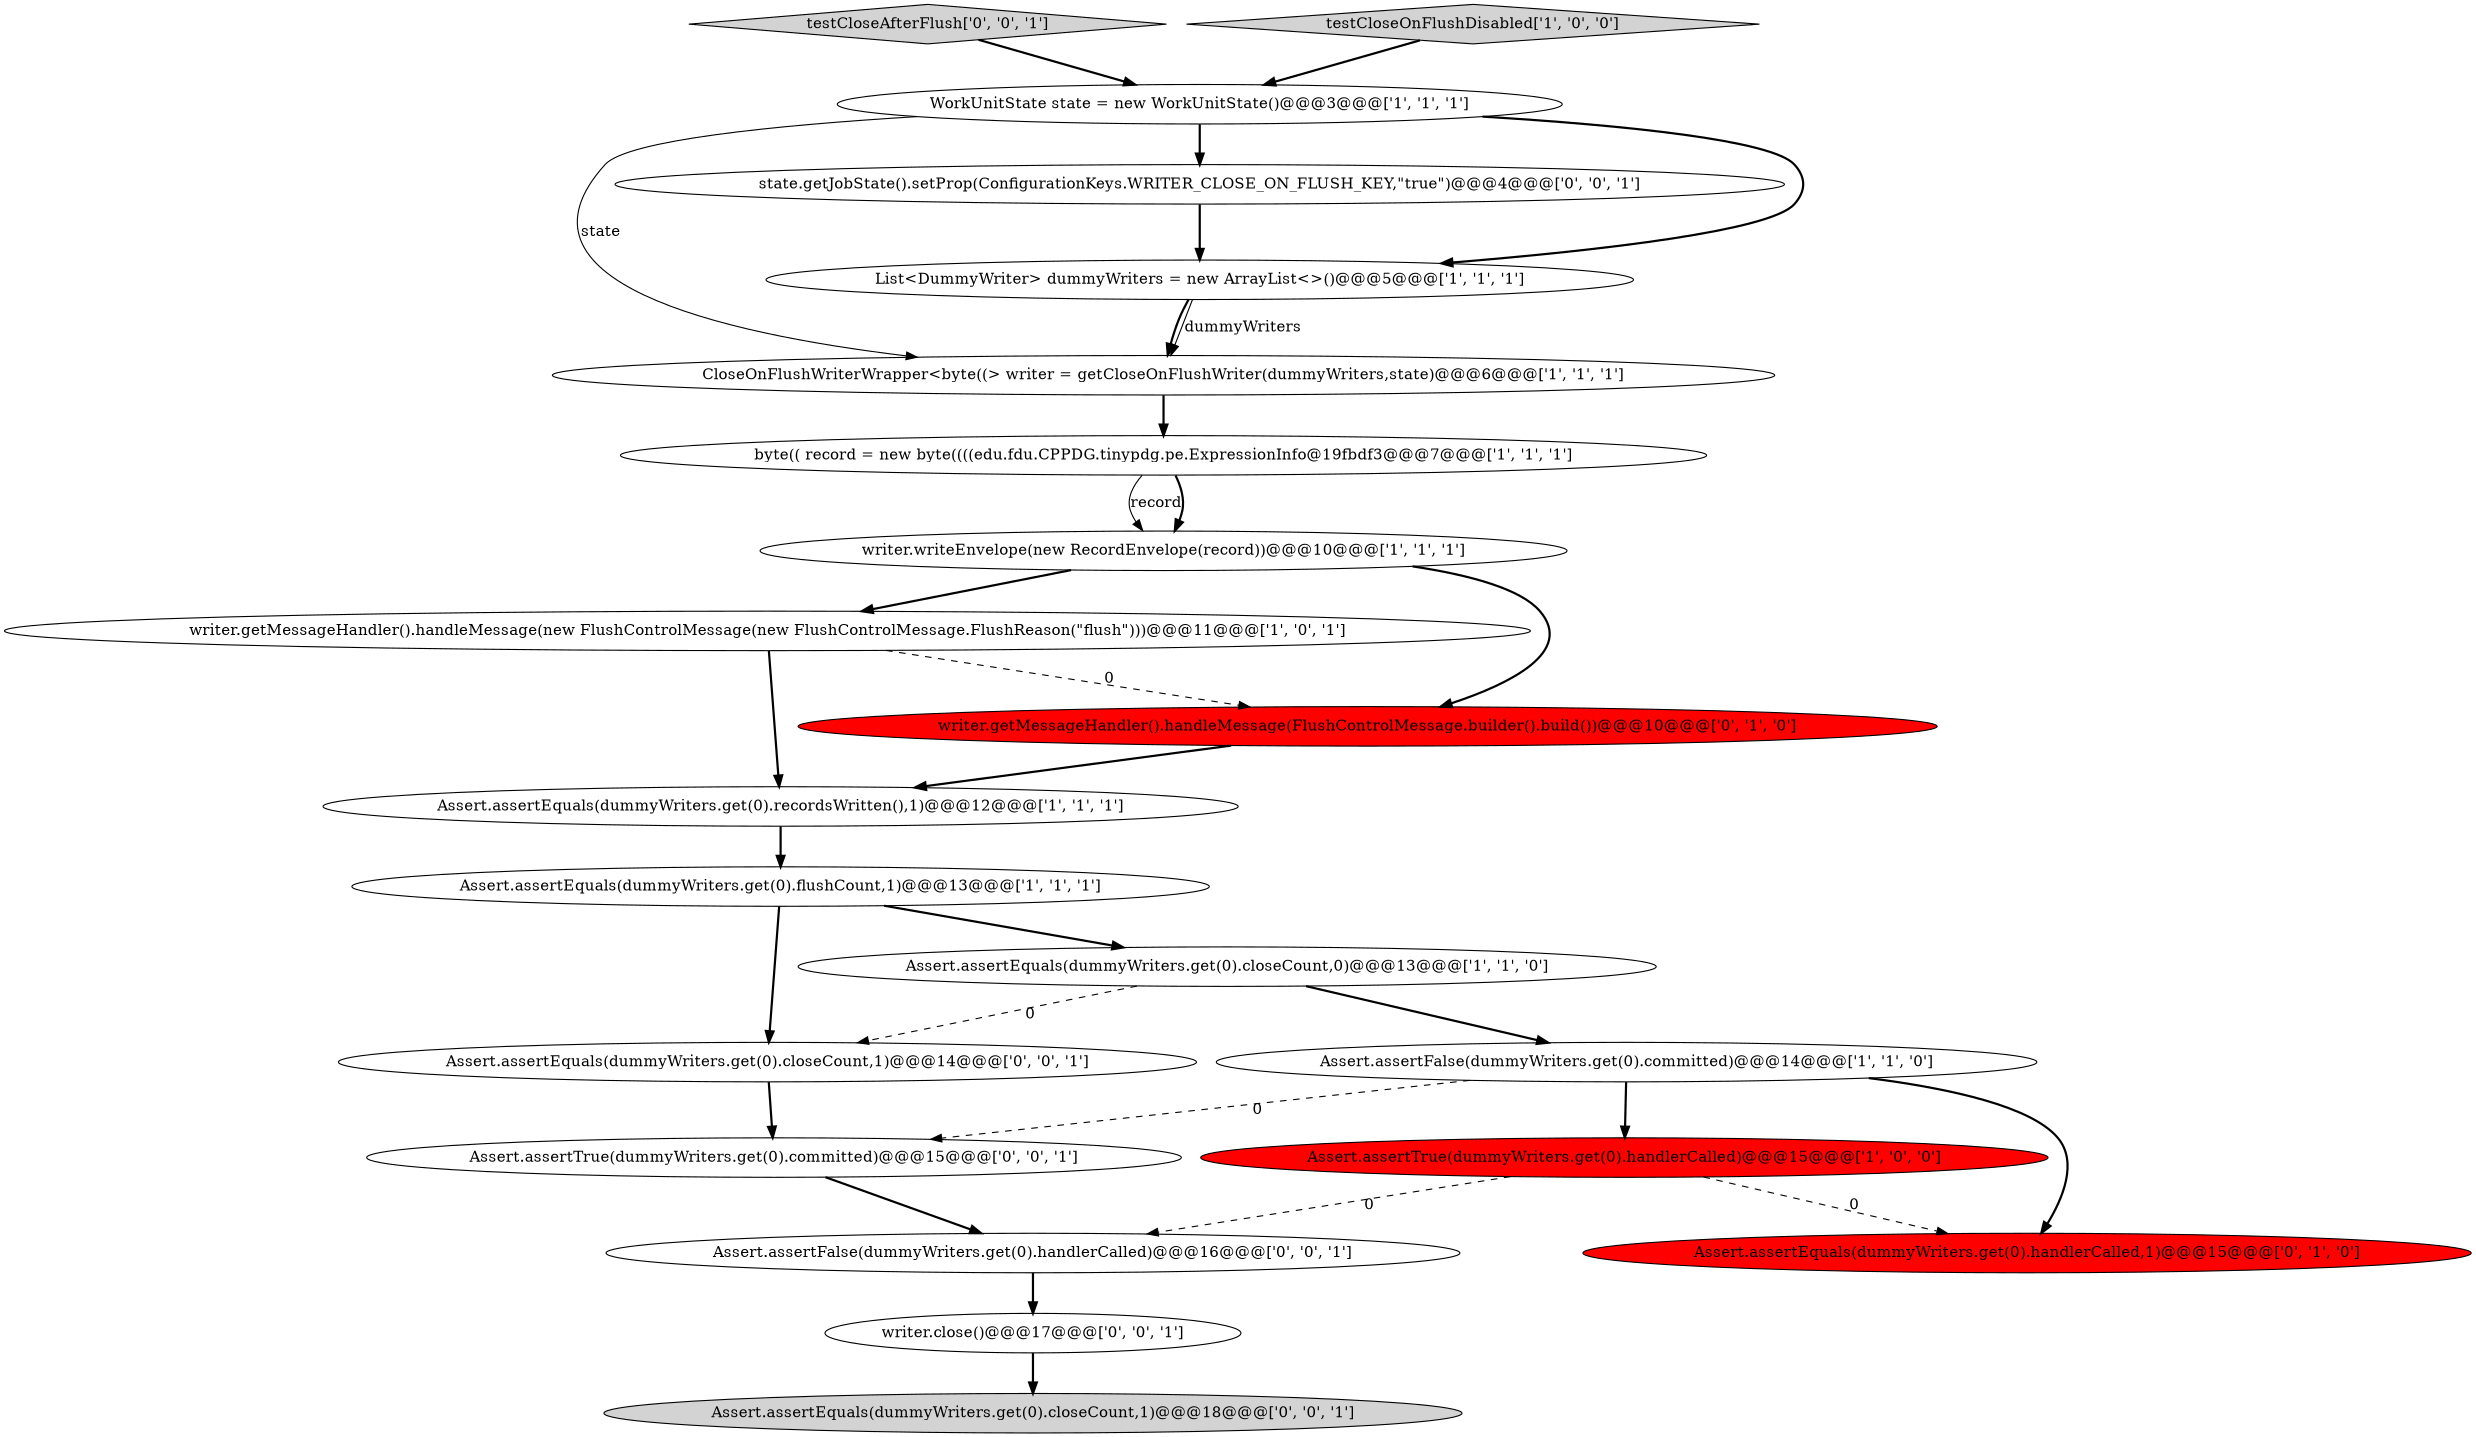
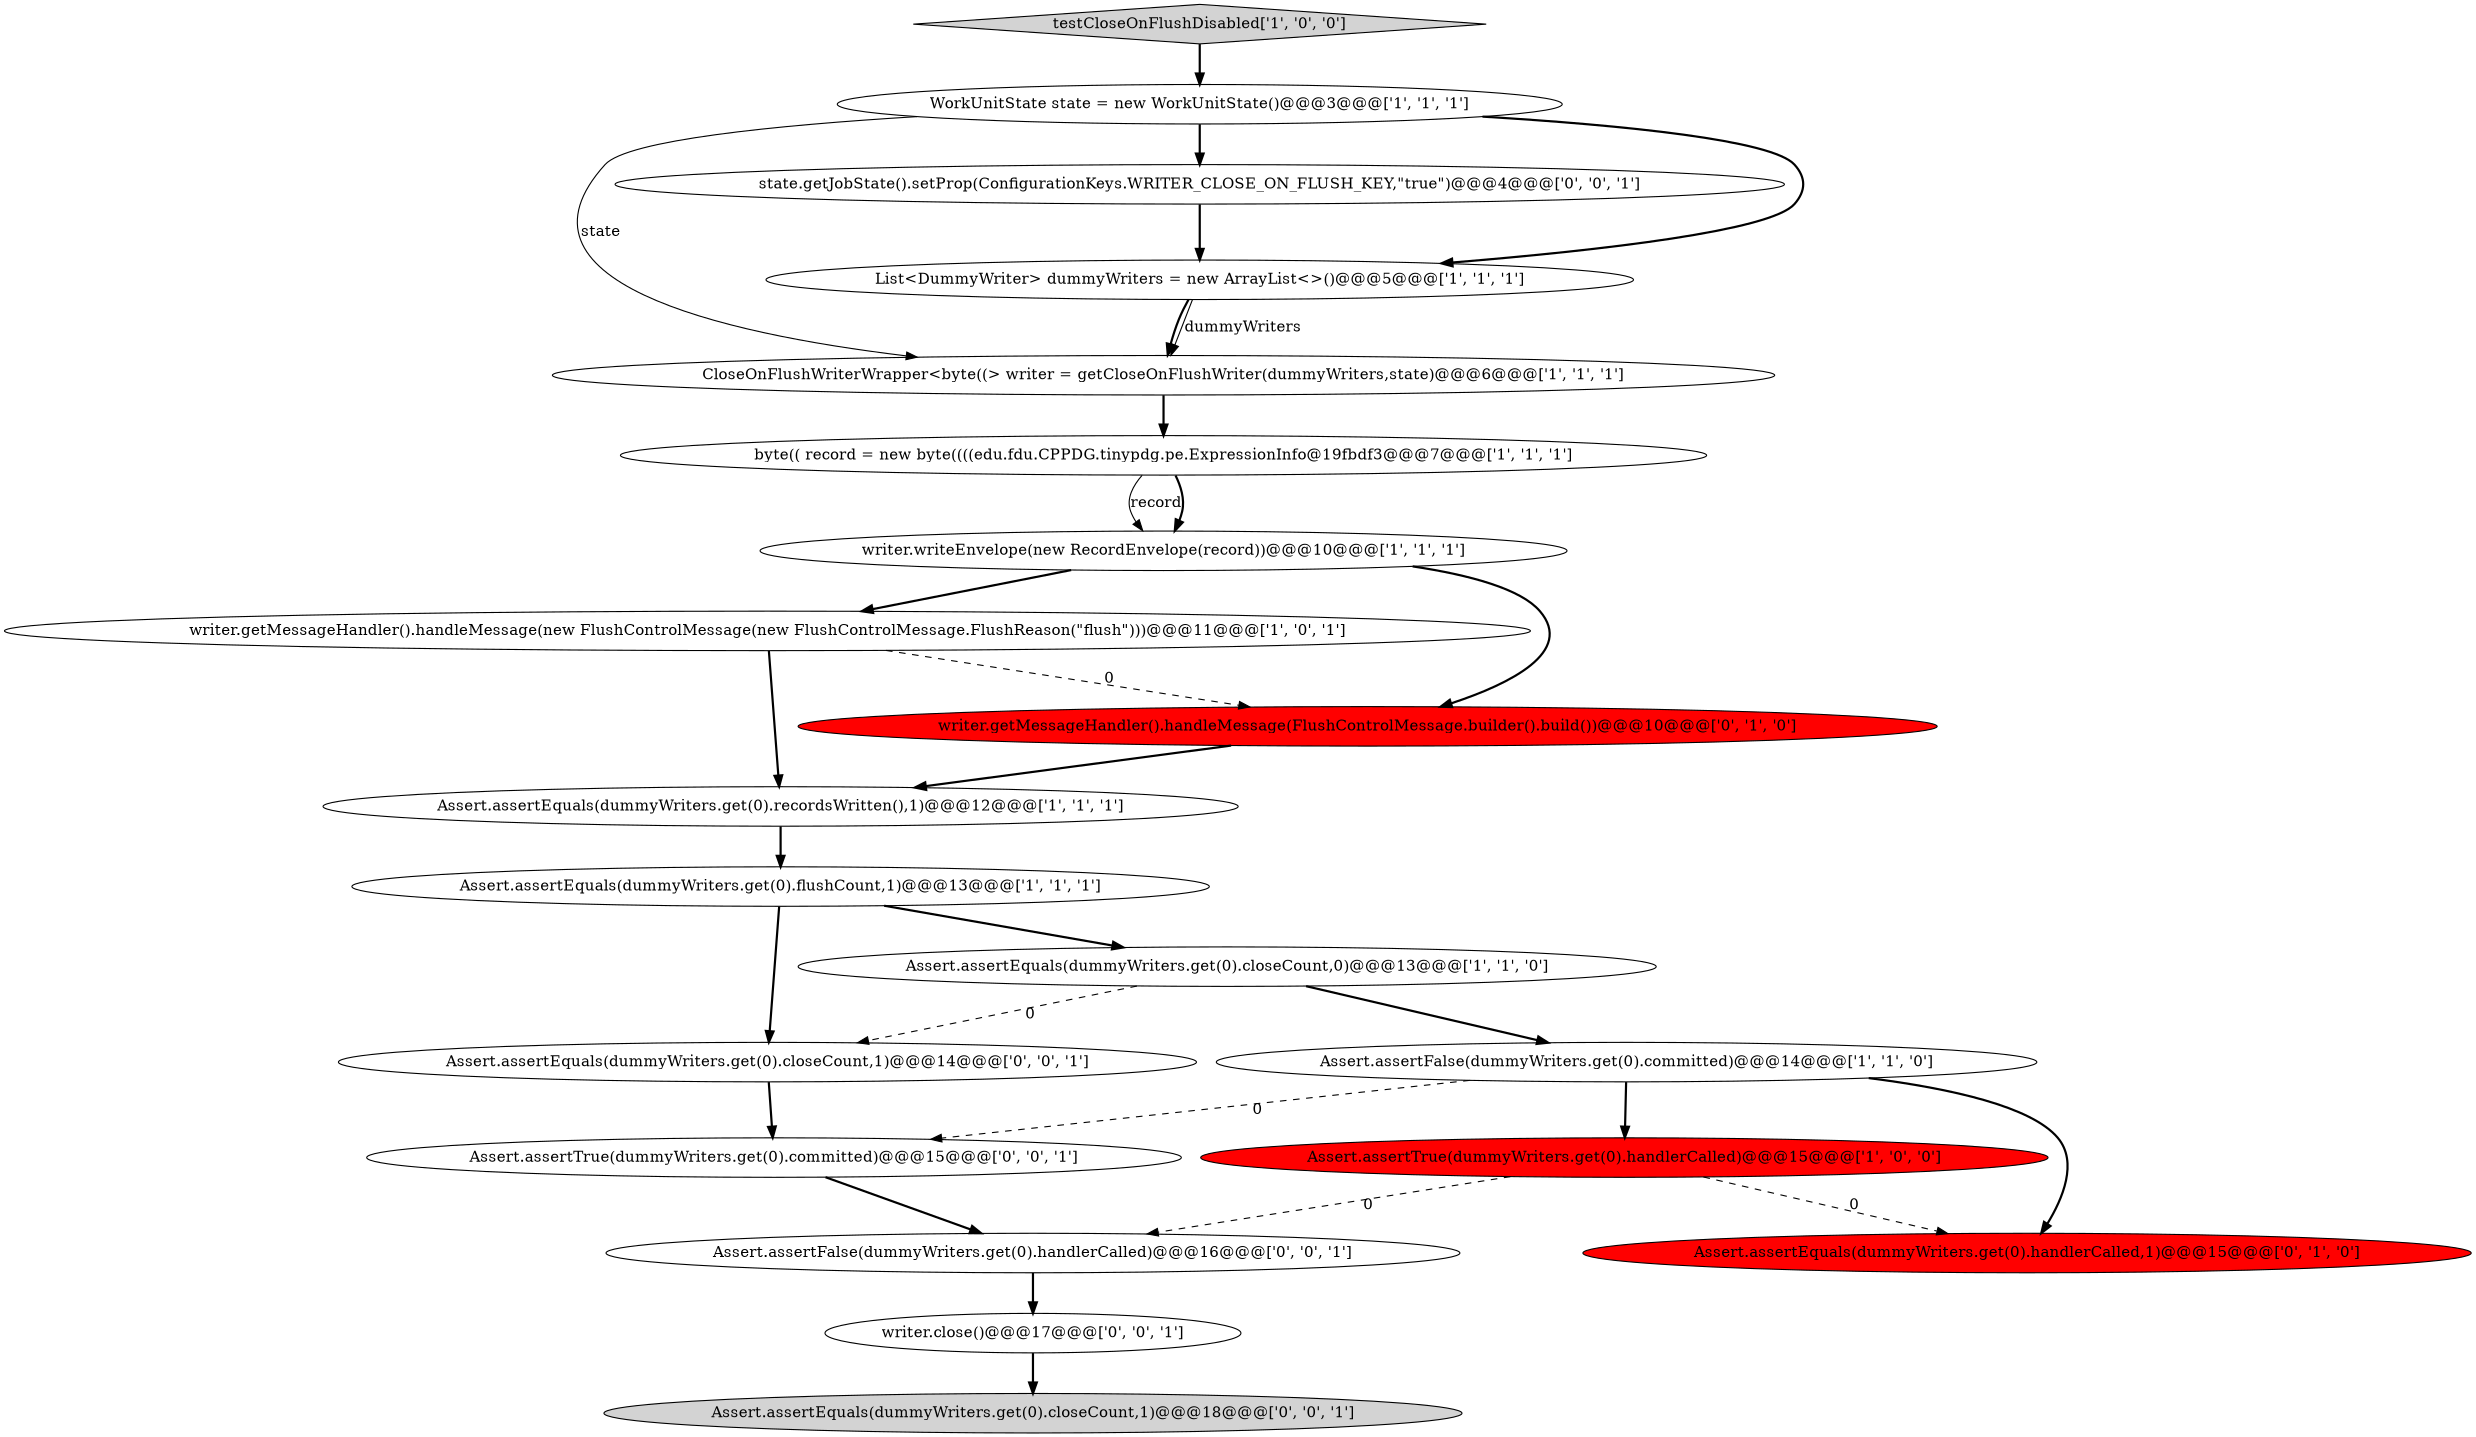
  digraph {
    node [fillcolor=white shape=ellipse style=filled]
    edge [style=bold]
    n1 [label="CloseOnFlushWriterWrapper<byte((> writer = getCloseOnFlushWriter(dummyWriters,state)@@@6@@@['1', '1', '1']"]
    n2 [label="byte(( record = new byte((((edu.fdu.CPPDG.tinypdg.pe.ExpressionInfo@19fbdf3@@@7@@@['1', '1', '1']"]
    n3 [label="writer.writeEnvelope(new RecordEnvelope(record))@@@10@@@['1', '1', '1']"]
    n4 [label="writer.getMessageHandler().handleMessage(new FlushControlMessage(new FlushControlMessage.FlushReason(\"flush\")))@@@11@@@['1', '0', '1']"]
    n5 [label="Assert.assertEquals(dummyWriters.get(0).recordsWritten(),1)@@@12@@@['1', '1', '1']"]
    n6 [fillcolor=red label="writer.getMessageHandler().handleMessage(FlushControlMessage.builder().build())@@@10@@@['0', '1', '0']"]
    n7 [label="Assert.assertEquals(dummyWriters.get(0).flushCount,1)@@@13@@@['1', '1', '1']"]
    n8 [fillcolor=red label="Assert.assertTrue(dummyWriters.get(0).handlerCalled)@@@15@@@['1', '0', '0']"]
    n9 [fillcolor=red label="Assert.assertEquals(dummyWriters.get(0).handlerCalled,1)@@@15@@@['0', '1', '0']"]
    n10 [label="Assert.assertFalse(dummyWriters.get(0).handlerCalled)@@@16@@@['0', '0', '1']"]
    n11 [label="writer.close()@@@17@@@['0', '0', '1']"]
    n12 [label="Assert.assertEquals(dummyWriters.get(0).closeCount,1)@@@14@@@['0', '0', '1']"]
    n13 [label="Assert.assertEquals(dummyWriters.get(0).closeCount,0)@@@13@@@['1', '1', '0']"]
    n14 [label="Assert.assertTrue(dummyWriters.get(0).committed)@@@15@@@['0', '0', '1']"]
    n15 [label="Assert.assertFalse(dummyWriters.get(0).committed)@@@14@@@['1', '1', '0']"]
    n16 [label="WorkUnitState state = new WorkUnitState()@@@3@@@['1', '1', '1']"]
    n17 [label="state.getJobState().setProp(ConfigurationKeys.WRITER_CLOSE_ON_FLUSH_KEY,\"true\")@@@4@@@['0', '0', '1']"]
    n18 [label="List<DummyWriter> dummyWriters = new ArrayList<>()@@@5@@@['1', '1', '1']"]
-   n19 [fillcolor=lightgray label="testCloseAfterFlush['0', '0', '1']" shape=diamond]
    n20 [fillcolor=lightgray label="Assert.assertEquals(dummyWriters.get(0).closeCount,1)@@@18@@@['0', '0', '1']"]
    n21 [fillcolor=lightgray label="testCloseOnFlushDisabled['1', '0', '0']" shape=diamond]
    n1 -> n2
    n2 -> n3 [label=record style=solid]
    n2 -> n3
    n3 -> n4
    n3 -> n6
    n4 -> n5
    n4 -> n6 [label=0 style=dashed]
    n5 -> n7
    n6 -> n5
    n7 -> n12
    n7 -> n13
    n8 -> n9 [label=0 style=dashed]
    n8 -> n10 [label=0 style=dashed]
    n10 -> n11
    n11 -> n20
    n12 -> n14
    n13 -> n12 [label=0 style=dashed]
    n13 -> n15
    n14 -> n10
    n15 -> n8
    n15 -> n9
    n15 -> n14 [label=0 style=dashed]
    n16 -> n1 [label=state style=solid]
    n16 -> n17
    n16 -> n18
    n17 -> n18
    n18 -> n1
    n18 -> n1 [label=dummyWriters style=solid]
-   n19 -> n16
    n21 -> n16
  }
